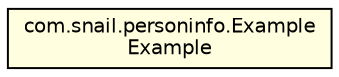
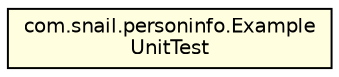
  digraph {
    rankdir=LR
-   n1 [color=black fillcolor=lightyellow fontname=Helvetica fontsize=10 height=0.2 label="com.snail.personinfo.Example\lExample" shape=record style=filled width=0.4]
+   n1 [color=black fillcolor=lightyellow fontname=Helvetica fontsize=10 height=0.2 label="com.snail.personinfo.Example\lUnitTest" shape=record style=filled width=0.4]
  }
